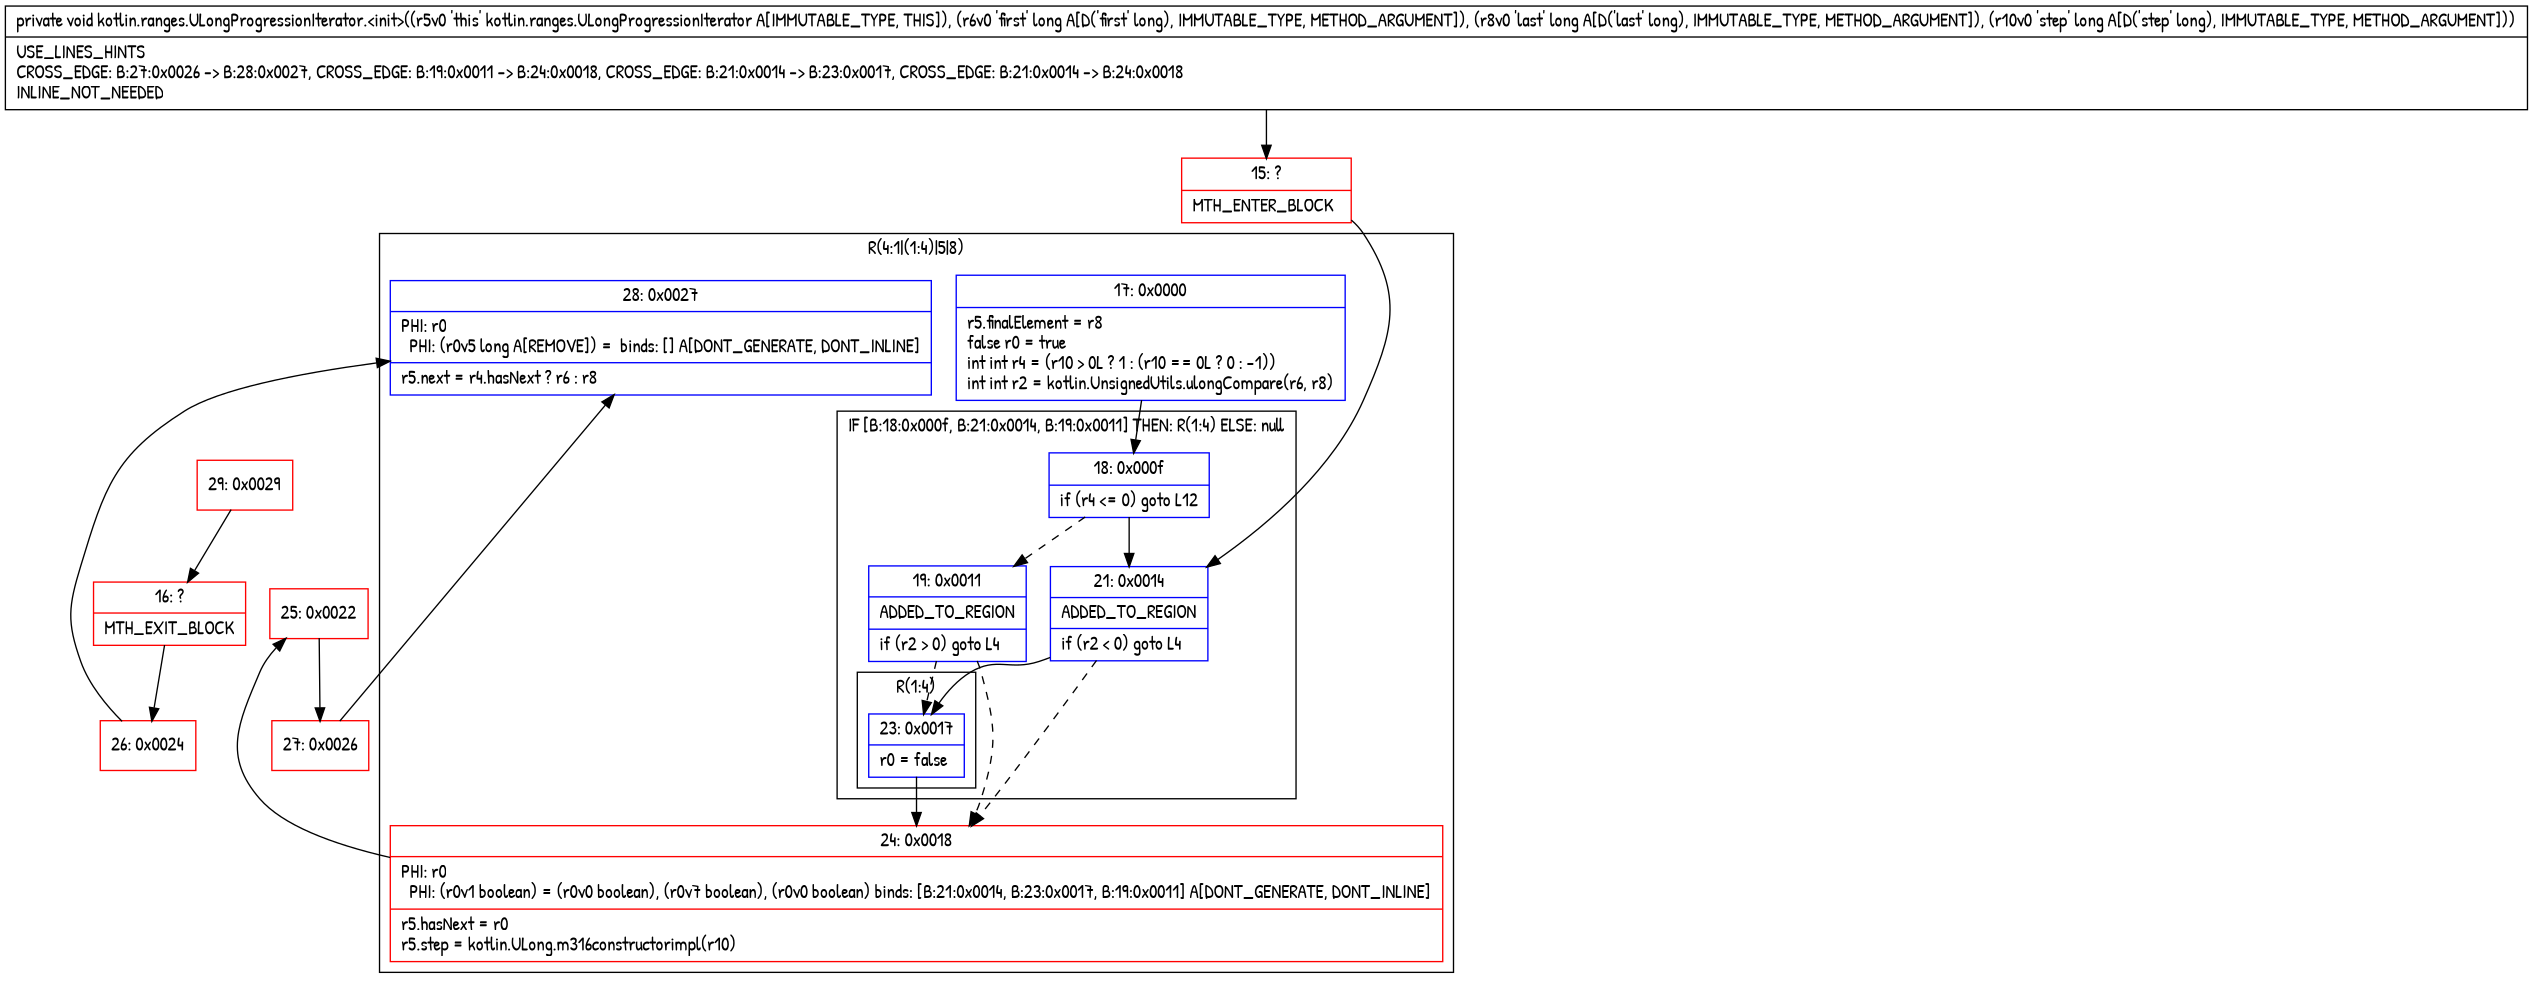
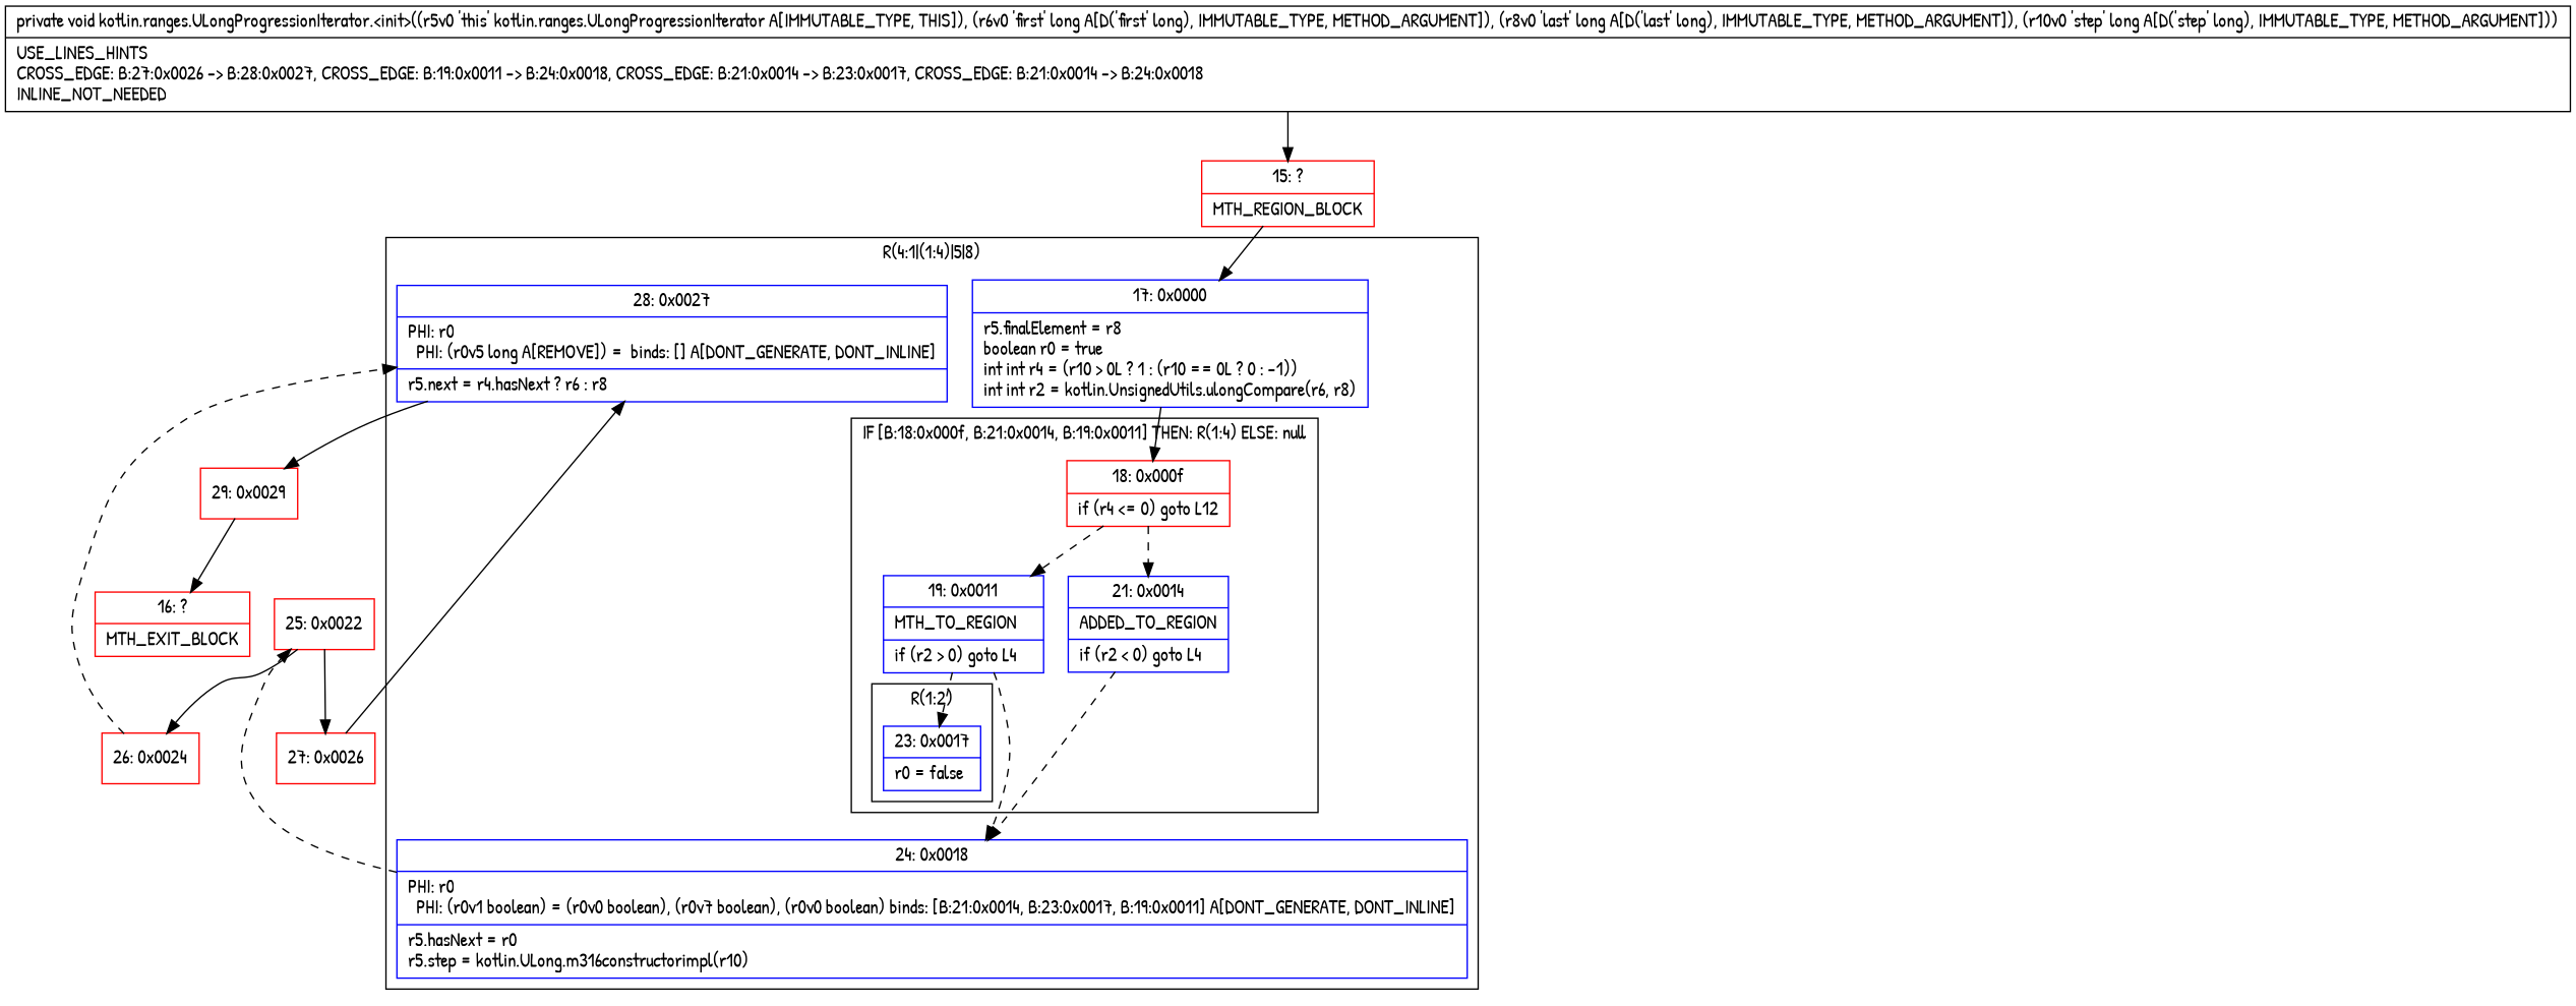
  digraph {
    fontname="Patrick Hand"
    node [color=blue fontname="Patrick Hand" shape=record]
    edge [fontname="Patrick Hand"]
    n1 [label="{23\:\ 0x0017|r0 = false\l}"]
-   n2 [label="{18\:\ 0x000f|if (r4 \<= 0) goto L12\l}"]
+   n2 [color=red label="{18\:\ 0x000f|if (r4 \<= 0) goto L12\l}"]
    n3 [label="{21\:\ 0x0014|ADDED_TO_REGION\l|if (r2 \< 0) goto L4\l}"]
-   n4 [label="{19\:\ 0x0011|ADDED_TO_REGION\l|if (r2 \> 0) goto L4\l}"]
-   n5 [label="{17\:\ 0x0000|r5.finalElement = r8\lfalse r0 = true\lint int r4 = (r10 \> 0L ? 1 : (r10 == 0L ? 0 : \-1))\lint int r2 = kotlin.UnsignedUtils.ulongCompare(r6, r8)\l}"]
-   n6 [color=red label="{24\:\ 0x0018|PHI: r0 \l  PHI: (r0v1 boolean) = (r0v0 boolean), (r0v7 boolean), (r0v0 boolean) binds: [B:21:0x0014, B:23:0x0017, B:19:0x0011] A[DONT_GENERATE, DONT_INLINE]\l|r5.hasNext = r0\lr5.step = kotlin.ULong.m316constructorimpl(r10)\l}"]
+   n4 [label="{19\:\ 0x0011|MTH_TO_REGION\l|if (r2 \> 0) goto L4\l}"]
+   n5 [label="{17\:\ 0x0000|r5.finalElement = r8\lboolean r0 = true\lint int r4 = (r10 \> 0L ? 1 : (r10 == 0L ? 0 : \-1))\lint int r2 = kotlin.UnsignedUtils.ulongCompare(r6, r8)\l}"]
+   n6 [label="{24\:\ 0x0018|PHI: r0 \l  PHI: (r0v1 boolean) = (r0v0 boolean), (r0v7 boolean), (r0v0 boolean) binds: [B:21:0x0014, B:23:0x0017, B:19:0x0011] A[DONT_GENERATE, DONT_INLINE]\l|r5.hasNext = r0\lr5.step = kotlin.ULong.m316constructorimpl(r10)\l}"]
    n7 [label="{28\:\ 0x0027|PHI: r0 \l  PHI: (r0v5 long A[REMOVE]) =  binds: [] A[DONT_GENERATE, DONT_INLINE]\l|r5.next = r4.hasNext ? r6 : r8\l}"]
    n8 [color=red label="{25\:\ 0x0022}"]
    n9 [color=red label="{29\:\ 0x0029}"]
    n10 [color=red label="{26\:\ 0x0024}"]
    n11 [color=red label="{27\:\ 0x0026}"]
    n12 [color=red label="{16\:\ ?|MTH_EXIT_BLOCK\l}"]
-   n13 [color=red label="{15\:\ ?|MTH_ENTER_BLOCK\l}"]
+   n13 [color=red label="{15\:\ ?|MTH_REGION_BLOCK\l}"]
    n14 [label="{private void kotlin.ranges.ULongProgressionIterator.\<init\>((r5v0 'this' kotlin.ranges.ULongProgressionIterator A[IMMUTABLE_TYPE, THIS]), (r6v0 'first' long A[D('first' long), IMMUTABLE_TYPE, METHOD_ARGUMENT]), (r8v0 'last' long A[D('last' long), IMMUTABLE_TYPE, METHOD_ARGUMENT]), (r10v0 'step' long A[D('step' long), IMMUTABLE_TYPE, METHOD_ARGUMENT]))  | USE_LINES_HINTS\lCROSS_EDGE: B:27:0x0026 \-\> B:28:0x0027, CROSS_EDGE: B:19:0x0011 \-\> B:24:0x0018, CROSS_EDGE: B:21:0x0014 \-\> B:23:0x0017, CROSS_EDGE: B:21:0x0014 \-\> B:24:0x0018\lINLINE_NOT_NEEDED\l}" color=""]
    subgraph cluster_1 {
      label="R(4:1|(1:4)|5|8)"
      n5
      n6
      n7
      subgraph cluster_2 {
        label="IF [B:18:0x000f, B:21:0x0014, B:19:0x0011] THEN: R(1:4) ELSE: null"
        n2
        n3
        n4
        subgraph cluster_3 {
-         label="R(1:4)"
+         label="R(1:2)"
          n1
        }
      }
    }
-   n1 -> n6
-   n2 -> n3
+   n2 -> n3 [style=dashed]
    n2 -> n4 [style=dashed]
-   n3 -> n1
    n3 -> n6 [style=dashed]
    n4 -> n1 [style=dashed]
    n4 -> n6 [style=dashed]
    n5 -> n2
-   n6 -> n8
-   n12 -> n10
+   n6 -> n8 [style=dashed]
+   n7 -> n9
+   n8 -> n10
    n8 -> n11
    n9 -> n12
-   n10 -> n7
+   n10 -> n7 [style=dashed]
    n11 -> n7
-   n13 -> n3
+   n13 -> n5
    n14 -> n13
  }
